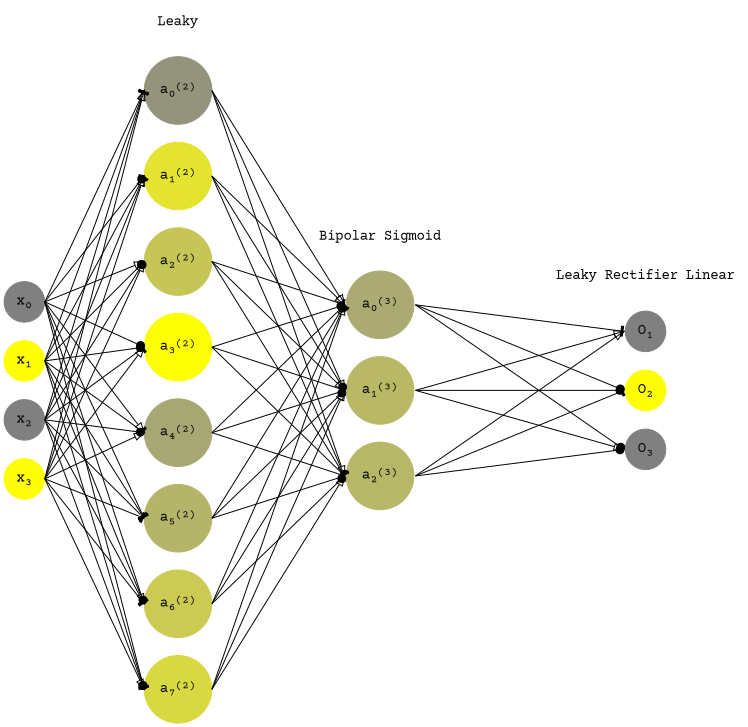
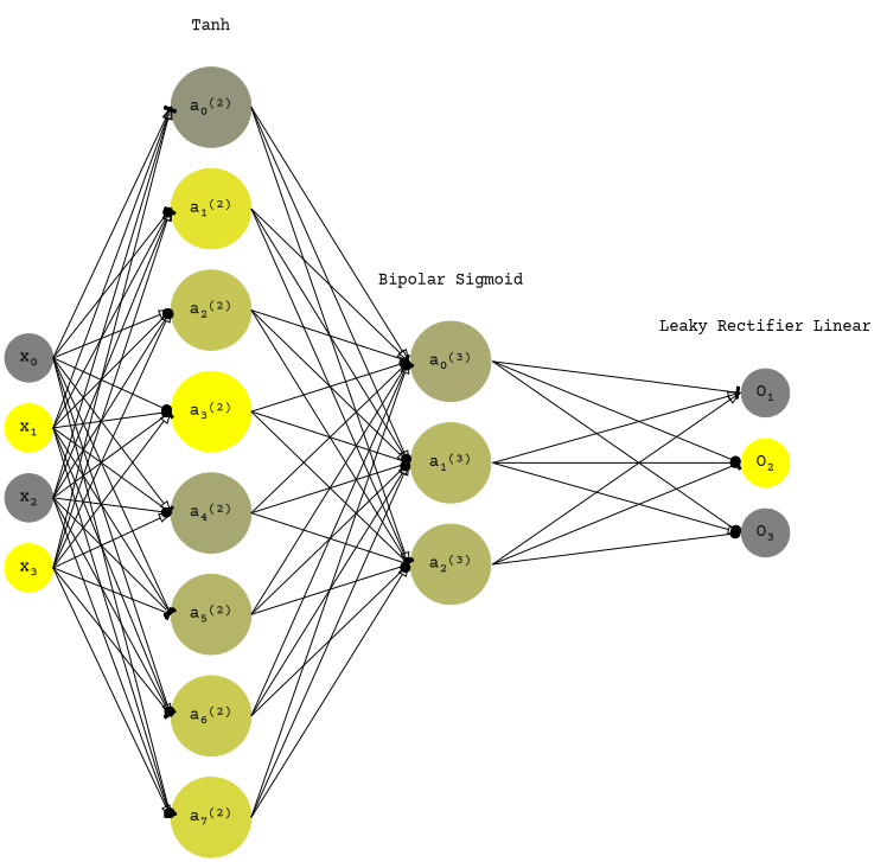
  digraph {
    rankdir=LR
    ranksep=1.4
    splines=false
    fontname="Courier Prime"
    node [color="0.1667, 0.0, 0.5" fillcolor="0.1667, 0.0, 0.5" shape=circle style=filled fontname="Courier Prime"]
    edge [headport=w style=solid tailport=e fontname="Courier Prime" arrowhead=tee]
    n1 [label=<x<sub>0</sub>>]
    n2 [color="0.1667, 1.0, 1.0" fillcolor="0.1667, 1.0, 1.0" label=<x<sub>1</sub>>]
    n3 [label=<x<sub>2</sub>>]
    n4 [color="0.1667, 1.0, 1.0" fillcolor="0.1667, 1.0, 1.0" label=<x<sub>3</sub>>]
    n5 [color="0.1667, 0.158780, 0.579390" fillcolor="0.1667, 0.158780, 0.579390" label=<a<sub>0</sub><sup>(2)</sup>>]
    n6 [color="0.1667, 0.787450, 0.893725" fillcolor="0.1667, 0.787450, 0.893725" label=<a<sub>1</sub><sup>(2)</sup>>]
    n7 [color="0.1667, 0.553168, 0.776584" fillcolor="0.1667, 0.553168, 0.776584" label=<a<sub>2</sub><sup>(2)</sup>>]
    n8 [color="0.1667, 0.988571, 0.994286" fillcolor="0.1667, 0.988571, 0.994286" label=<a<sub>3</sub><sup>(2)</sup>>]
    n9 [color="0.1667, 0.306292, 0.653146" fillcolor="0.1667, 0.306292, 0.653146" label=<a<sub>4</sub><sup>(2)</sup>>]
    n10 [color="0.1667, 0.421849, 0.710924" fillcolor="0.1667, 0.421849, 0.710924" label=<a<sub>5</sub><sup>(2)</sup>>]
    n11 [color="0.1667, 0.590852, 0.795426" fillcolor="0.1667, 0.590852, 0.795426" label=<a<sub>6</sub><sup>(2)</sup>>]
    n12 [color="0.1667, 0.691255, 0.845628" fillcolor="0.1667, 0.691255, 0.845628" label=<a<sub>7</sub><sup>(2)</sup>>]
    n13 [color="0.1667, 0.329930, 0.664965" fillcolor="0.1667, 0.329930, 0.664965" label=<a<sub>0</sub><sup>(3)</sup>>]
    n14 [color="0.1667, 0.451852, 0.725926" fillcolor="0.1667, 0.451852, 0.725926" label=<a<sub>1</sub><sup>(3)</sup>>]
    n15 [color="0.1667, 0.430264, 0.715132" fillcolor="0.1667, 0.430264, 0.715132" label=<a<sub>2</sub><sup>(3)</sup>>]
    n16 [label=<O<sub>1</sub>>]
    n17 [color="0.1667, 1.0, 1.0" fillcolor="0.1667, 1.0, 1.0" label=<O<sub>2</sub>>]
    n18 [label=<O<sub>3</sub>>]
-   n19 [label=Leaky shape=plaintext color=deeppink fillcolor="" style=""]
+   n19 [label=Tanh shape=plaintext color=deeppink fillcolor="" style=""]
    n20 [label="Bipolar Sigmoid" shape=plaintext color=deeppink fillcolor="" style=""]
    n21 [label="Leaky Rectifier Linear" shape=plaintext color=deeppink fillcolor="" style=""]
    subgraph sub_1 {
      n1
    }
    subgraph sub_2 {
      n2
    }
    subgraph sub_3 {
      n3
    }
    subgraph sub_4 {
      n4
    }
    subgraph sub_5 {
      n5
    }
    subgraph sub_6 {
      n6
    }
    subgraph sub_7 {
      n7
    }
    subgraph sub_8 {
      n8
    }
    subgraph sub_9 {
      n9
    }
    subgraph sub_10 {
      n10
    }
    subgraph sub_11 {
      n11
    }
    subgraph sub_12 {
      n12
    }
    subgraph sub_13 {
      n13
    }
    subgraph sub_14 {
      n14
    }
    subgraph sub_15 {
      n15
    }
    subgraph sub_16 {
      n16
    }
    subgraph sub_17 {
      n17
    }
    subgraph sub_18 {
      n18
    }
    subgraph sub_19 {
      rank=same
      n1
      n2
      n3
      n4
    }
    subgraph sub_20 {
      rank=same
      n5
      n6
      n7
      n8
      n9
      n10
      n11
      n12
    }
    subgraph sub_21 {
      rank=same
      n13
      n14
      n15
    }
    subgraph sub_22 {
      rank=same
      n16
      n17
      n18
    }
    subgraph sub_23 {
      rank=same
      n5
      n19
    }
    subgraph sub_24 {
      rank=same
      n13
      n20
    }
    subgraph sub_25 {
      rank=same
      n16
      n21
    }
    n1 -> n2 [style=invis arrowhead=""]
    n1 -> n5
    n1 -> n6 [arrowhead=dot]
    n1 -> n7 [arrowhead=onormal]
    n1 -> n8 [arrowhead=dot]
    n1 -> n9 [arrowhead=onormal]
    n1 -> n10
    n1 -> n11 [arrowhead=dot]
    n1 -> n12
    n2 -> n3 [style=invis arrowhead=""]
    n2 -> n5 [arrowhead=onormal]
    n2 -> n6
    n2 -> n7 [arrowhead=dot]
    n2 -> n8 [arrowhead=dot]
    n2 -> n9
    n2 -> n10
    n2 -> n11 [arrowhead=onormal]
    n2 -> n12 [arrowhead=dot]
    n3 -> n4 [style=invis arrowhead=""]
    n3 -> n5
    n3 -> n6 [arrowhead=onormal]
    n3 -> n7 [arrowhead=dot]
    n3 -> n8
    n3 -> n9 [arrowhead=dot]
    n3 -> n10
    n3 -> n11
    n3 -> n12 [arrowhead=dot]
    n4 -> n5 [arrowhead=onormal]
    n4 -> n6 [arrowhead=onormal]
    n4 -> n7 [arrowhead=onormal]
    n4 -> n8 [arrowhead=onormal]
    n4 -> n9 [arrowhead=onormal]
    n4 -> n10
    n4 -> n11
    n4 -> n12 [arrowhead=onormal]
    n5 -> n6 [style=invis arrowhead=""]
    n5 -> n13 [arrowhead=onormal]
    n5 -> n14 [arrowhead=onormal]
    n5 -> n15 [arrowhead=onormal]
    n6 -> n7 [style=invis arrowhead=""]
    n6 -> n13 [arrowhead=onormal]
    n6 -> n14 [arrowhead=dot]
    n6 -> n15
    n7 -> n8 [style=invis arrowhead=""]
    n7 -> n13
    n7 -> n14 [arrowhead=onormal]
    n7 -> n15
    n8 -> n9 [style=invis arrowhead=""]
    n8 -> n13 [arrowhead=dot]
    n8 -> n14
    n8 -> n15
    n9 -> n10 [style=invis arrowhead=""]
    n9 -> n13
    n9 -> n14
    n9 -> n15
    n10 -> n11 [style=invis arrowhead=""]
    n10 -> n13 [arrowhead=dot]
    n10 -> n14 [arrowhead=dot]
    n10 -> n15
    n11 -> n12 [style=invis arrowhead=""]
    n11 -> n13
    n11 -> n14 [arrowhead=onormal]
    n11 -> n15 [arrowhead=dot]
    n12 -> n13 [arrowhead=onormal]
    n12 -> n14 [arrowhead=onormal]
    n12 -> n15 [arrowhead=onormal]
    n13 -> n14 [style=invis arrowhead=""]
    n13 -> n16
    n13 -> n17 [arrowhead=dot]
    n13 -> n18 [arrowhead=dot]
    n14 -> n15 [style=invis arrowhead=""]
    n14 -> n16 [arrowhead=onormal]
    n14 -> n17 [arrowhead=dot]
    n14 -> n18 [arrowhead=onormal]
    n15 -> n16 [arrowhead=onormal]
    n15 -> n17
    n15 -> n18 [arrowhead=dot]
    n16 -> n17 [style=invis arrowhead=""]
    n17 -> n18 [style=invis arrowhead=""]
    n19 -> n5 [style=invis arrowhead=""]
    n20 -> n13 [style=invis arrowhead=""]
    n21 -> n16 [style=invis arrowhead=""]
  }
